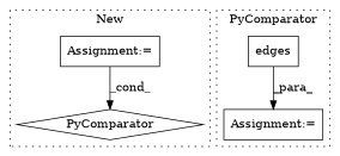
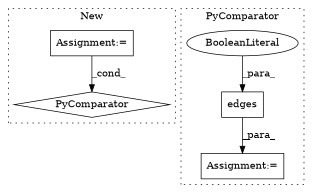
  digraph {
    node [a=7 l=23 s=3454 shape=box]
    n1 [a=113 label=PyComparator shape=diamond]
    n2 [label="Assignment:="]
    n3 [a=32 l="6,1" label=edges s="3417,3427"]
+   n4 [a=9 l=4 label=BooleanLiteral s=3423 shape=ellipse]
    n5 [l=29 label="Assignment:=" s=3408]
    subgraph cluster_1 {
      label=New
      style=dotted
      n1
      n2
    }
    subgraph cluster_2 {
      label=PyComparator
      style=dotted
      n3
+     n4
      n5
    }
    n2 -> n1 [label=_cond_]
    n3 -> n5 [label=_para_]
+   n4 -> n3 [label=_para_]
  }
